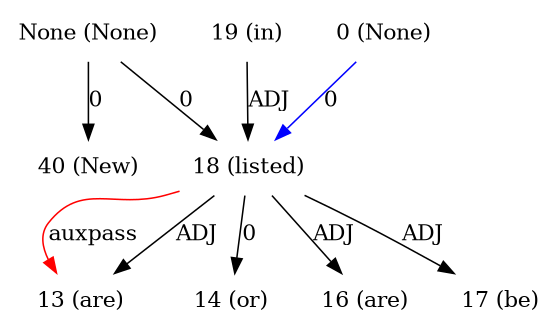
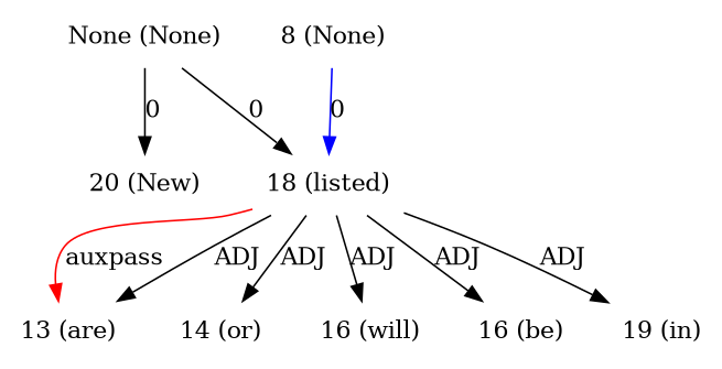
  digraph {
    node [shape=plaintext]
    edge [dir=forward]
    n1 [label="None (None)"]
    n2 [label="18 (listed)"]
-   n3 [label="40 (New)"]
+   n3 [label="20 (New)"]
    n4 [label="13 (are)"]
    n5 [label="14 (or)"]
-   n6 [label="16 (are)"]
-   n7 [label="17 (be)"]
+   n6 [label="16 (will)"]
+   n7 [label="16 (be)"]
    n8 [label="19 (in)"]
-   n9 [label="0 (None)"]
+   n9 [label="8 (None)"]
    n1 -> n2 [label=0]
    n1 -> n3 [label=0]
    n2 -> n4 [color=red label=auxpass]
    n2 -> n4 [label=ADJ]
-   n2 -> n5 [label=0]
+   n2 -> n5 [label=ADJ]
    n2 -> n6 [label=ADJ]
    n2 -> n7 [label=ADJ]
-   n8 -> n2 [label=ADJ]
+   n2 -> n8 [label=ADJ]
    n9 -> n2 [color=blue label=0]
  }
